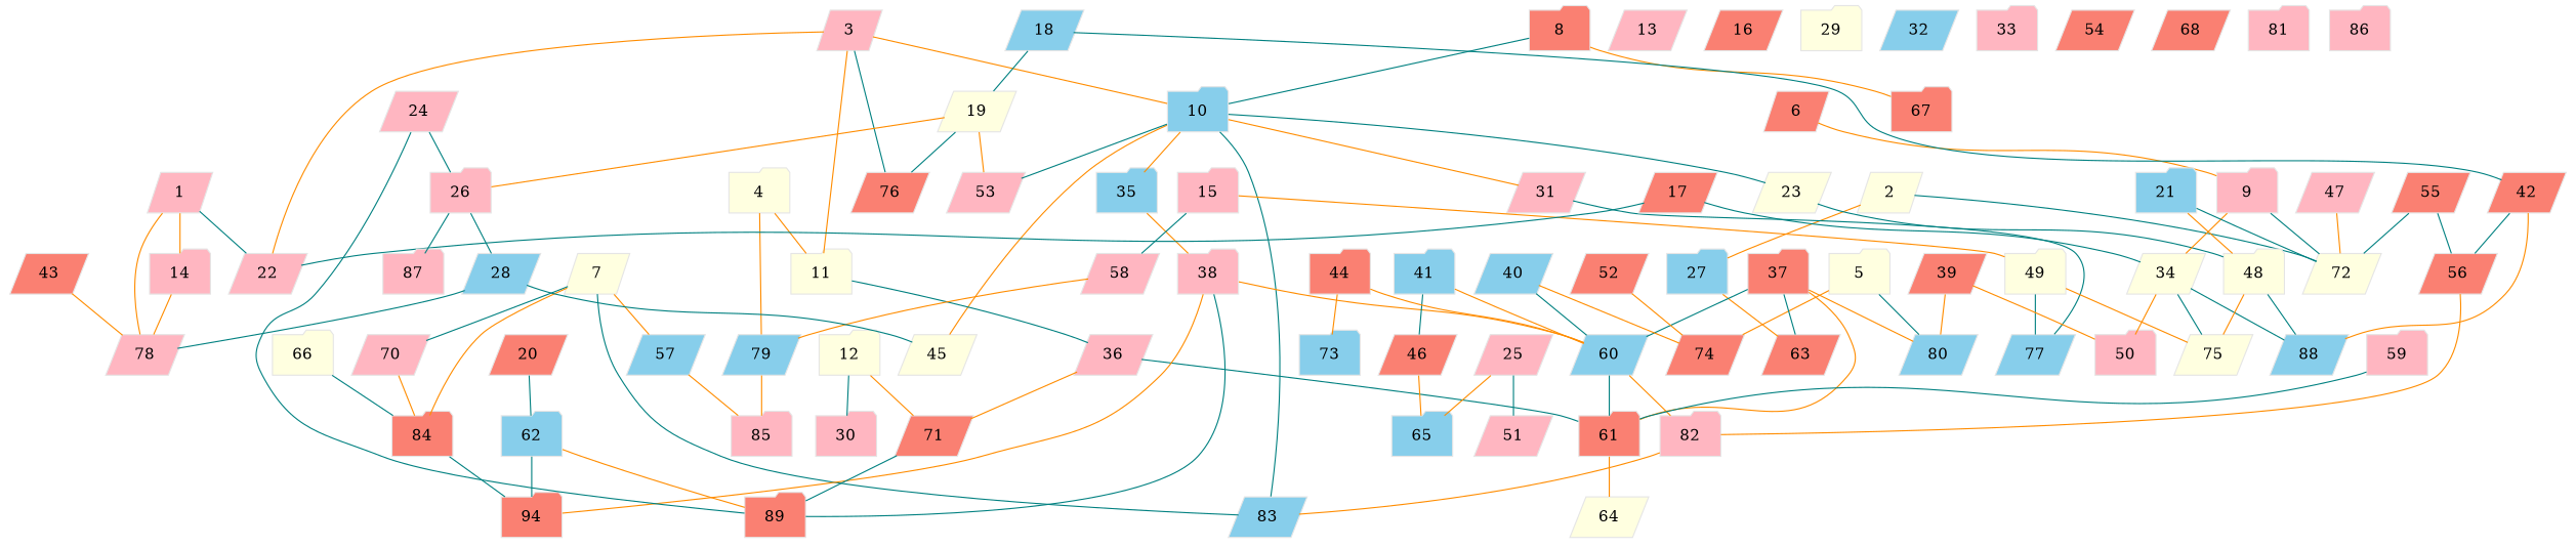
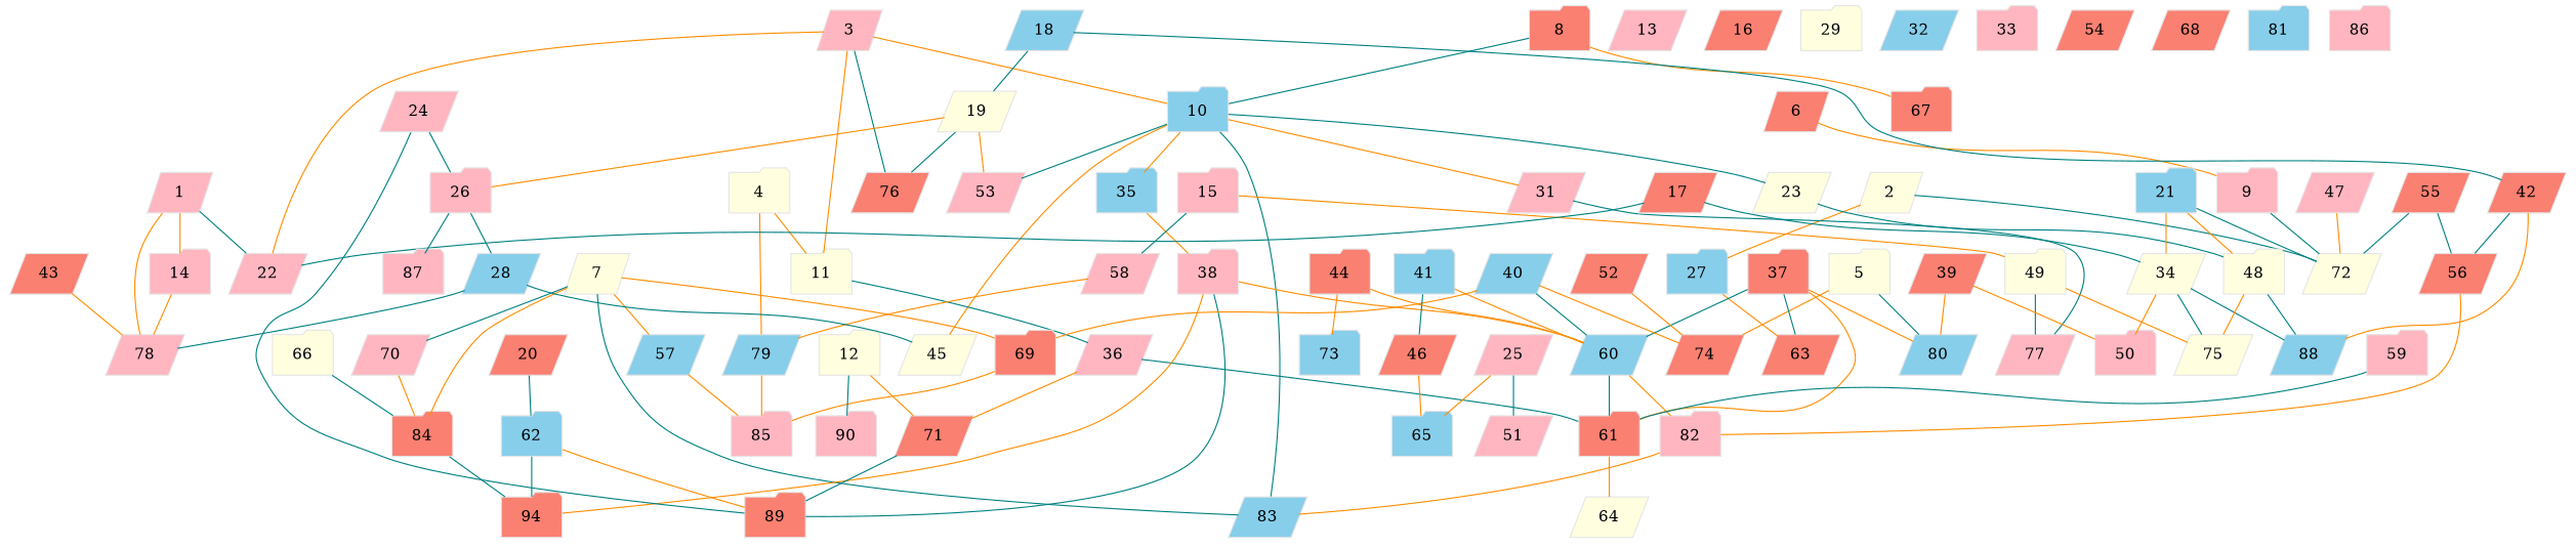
  graph {
    node [color=gray90 fillcolor=lightpink shape=parallelogram style=filled]
    edge [color=darkorange]
    14 [shape=folder]
    1
    22
    78
    2 [fillcolor=lightyellow]
    27 [fillcolor=skyblue shape=folder]
    72 [fillcolor=lightyellow]
    63 [fillcolor=salmon]
    3
    10 [fillcolor=skyblue shape=folder]
    11 [fillcolor=lightyellow shape=folder]
    76 [fillcolor=salmon]
    83 [fillcolor=skyblue]
    23 [fillcolor=lightyellow]
    31
    35 [fillcolor=skyblue shape=folder]
    45 [fillcolor=lightyellow]
    53
    36
    4 [fillcolor=lightyellow shape=folder]
    79 [fillcolor=skyblue]
    85 [shape=folder]
    5 [fillcolor=lightyellow shape=folder]
    74 [fillcolor=salmon]
    80 [fillcolor=skyblue]
    6 [fillcolor=salmon]
    9 [shape=folder]
    34 [fillcolor=lightyellow]
    7 [fillcolor=lightyellow]
    57 [fillcolor=skyblue]
+   69 [fillcolor=salmon shape=folder]
    70
    84 [fillcolor=salmon shape=folder]
    n34 [fillcolor=salmon label=94 shape=folder]
    8 [fillcolor=salmon shape=folder]
    67 [fillcolor=salmon shape=folder]
    50 [shape=folder]
    75 [fillcolor=lightyellow]
    88 [fillcolor=skyblue]
    48 [fillcolor=lightyellow shape=folder]
-   77 [fillcolor=skyblue]
+   77
    38 [shape=folder]
    71 [fillcolor=salmon]
    61 [fillcolor=salmon shape=folder]
    12 [fillcolor=lightyellow shape=folder]
-   30 [shape=folder]
+   30 [shape=folder label=90]
    89 [fillcolor=salmon shape=folder]
    13
    15 [shape=folder]
    49 [fillcolor=lightyellow shape=folder]
    58
    16 [fillcolor=salmon]
    17 [fillcolor=salmon]
    18 [fillcolor=skyblue]
    19 [fillcolor=lightyellow]
    42 [fillcolor=salmon]
    26 [shape=folder]
    56 [fillcolor=salmon]
    28 [fillcolor=skyblue]
    87 [shape=folder]
    20 [fillcolor=salmon]
    62 [fillcolor=skyblue shape=folder]
    21 [fillcolor=skyblue shape=folder]
    24
    25
    51
    65 [fillcolor=skyblue shape=folder]
    29 [fillcolor=lightyellow shape=folder]
    32 [fillcolor=skyblue]
    33 [shape=folder]
    60 [fillcolor=skyblue]
    64 [fillcolor=lightyellow]
    37 [fillcolor=salmon shape=folder]
    82 [shape=folder]
    39 [fillcolor=salmon]
    40 [fillcolor=skyblue]
    41 [fillcolor=skyblue shape=folder]
    46 [fillcolor=salmon]
    43 [fillcolor=salmon]
    44 [fillcolor=salmon shape=folder]
    73 [fillcolor=skyblue shape=folder]
    47
    52 [fillcolor=salmon]
    54 [fillcolor=salmon]
    55 [fillcolor=salmon]
    59 [shape=folder]
    66 [fillcolor=lightyellow shape=folder]
    68 [fillcolor=salmon]
-   81 [shape=folder]
+   81 [fillcolor=skyblue shape=folder]
    86 [shape=folder]
    14 -- 78
    1 -- 14
    1 -- 22 [color=teal]
    1 -- 78
    2 -- 27
    2 -- 72 [color=teal]
    27 -- 63
    3 -- 22
    3 -- 10
    3 -- 11
    3 -- 76 [color=teal]
    10 -- 83 [color=teal]
    10 -- 23 [color=teal]
    10 -- 31
    10 -- 35
    10 -- 45
    10 -- 53 [color=teal]
    11 -- 36 [color=teal]
    23 -- 48 [color=teal]
    31 -- 77 [color=teal]
    35 -- 38
    36 -- 71
    36 -- 61 [color=teal]
    4 -- 11
    4 -- 79
    79 -- 85
    5 -- 74
    5 -- 80 [color=teal]
    6 -- 9
    9 -- 72 [color=teal]
-   9 -- 34
+   21 -- 34
    34 -- 50
    34 -- 75 [color=teal]
    34 -- 88 [color=teal]
    7 -- 83 [color=teal]
    7 -- 57
+   7 -- 69
    7 -- 70 [color=teal]
    7 -- 84
    57 -- 85
+   69 -- 85
    70 -- 84
    84 -- n34 [color=teal]
    8 -- 10 [color=teal]
    8 -- 67
    48 -- 75
    48 -- 88 [color=teal]
    38 -- n34
    38 -- 89 [color=teal]
    38 -- 60
    71 -- 89 [color=teal]
    61 -- 64
    12 -- 71
    12 -- 30 [color=teal]
    15 -- 49
    15 -- 58 [color=teal]
    49 -- 75
    49 -- 77 [color=teal]
    58 -- 79
    17 -- 22 [color=teal]
    17 -- 34 [color=teal]
    18 -- 19 [color=teal]
    18 -- 42 [color=teal]
    19 -- 76 [color=teal]
    19 -- 53
    19 -- 26
    42 -- 88
    42 -- 56 [color=teal]
    26 -- 28 [color=teal]
    26 -- 87 [color=teal]
    56 -- 82
    28 -- 78 [color=teal]
    28 -- 45 [color=teal]
    20 -- 62 [color=teal]
    62 -- n34 [color=teal]
    62 -- 89
    21 -- 72 [color=teal]
    21 -- 48
    24 -- 89 [color=teal]
    24 -- 26 [color=teal]
    25 -- 51 [color=teal]
    25 -- 65
    60 -- 61 [color=teal]
    60 -- 82
    37 -- 63 [color=teal]
    37 -- 80
    37 -- 61
    37 -- 60 [color=teal]
    82 -- 83
    39 -- 80
    39 -- 50
    40 -- 74
+   40 -- 69
    40 -- 60 [color=teal]
    41 -- 60
    41 -- 46 [color=teal]
    46 -- 65
    43 -- 78
    44 -- 60
    44 -- 73
    47 -- 72
    52 -- 74
    55 -- 72 [color=teal]
    55 -- 56 [color=teal]
    59 -- 61 [color=teal]
    66 -- 84 [color=teal]
  }
